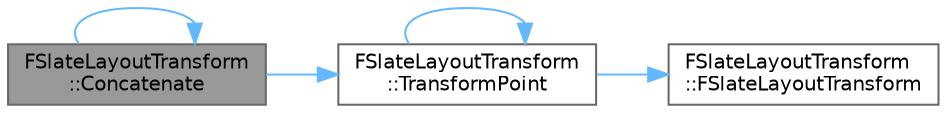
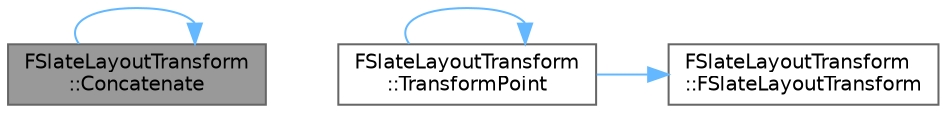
  digraph {
    rankdir=LR
    node [color=grey40 fillcolor=white fontname=Helvetica fontsize=10 shape=box style=filled]
    edge [color=steelblue1 fontname=Helvetica fontsize=10 labelfontname=Helvetica labelfontsize=10 style=solid]
    n1 [color=gray40 fillcolor=grey60 fontcolor=black height=0.2 label="FSlateLayoutTransform\l::Concatenate" width=0.4]
    n2 [height=0.2 label="FSlateLayoutTransform\l::TransformPoint" width=0.4]
    n3 [height=0.2 label="FSlateLayoutTransform\l::FSlateLayoutTransform" width=0.4]
    n1 -> n1
-   n1 -> n2
    n2 -> n2
    n2 -> n3
  }
